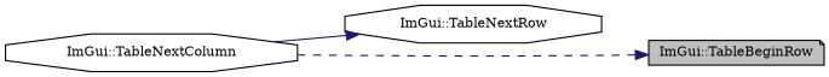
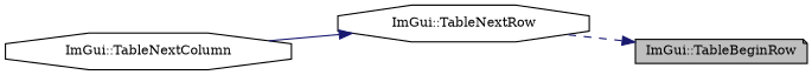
  digraph {
    fontname="DejaVu Serif"
    rankdir=RL
    node [color=black fillcolor=white fontname="DejaVu Serif" fontsize=10 shape=octagon style=filled]
    edge [color=midnightblue dir=back fontname="DejaVu Serif" fontsize=10 labelfontname=Helvetica labelfontsize=10]
    n1 [fillcolor=grey75 fontcolor=black height=0.2 label="ImGui::TableBeginRow" shape=note width=0.4]
    n2 [height=0.2 label="ImGui::TableNextRow" width=0.4]
    n3 [height=0.2 label="ImGui::TableNextColumn" width=0.4]
-   n1 -> n3 [style=dashed]
+   n1 -> n2 [style=dashed]
    n2 -> n3 [style=solid]
  }
